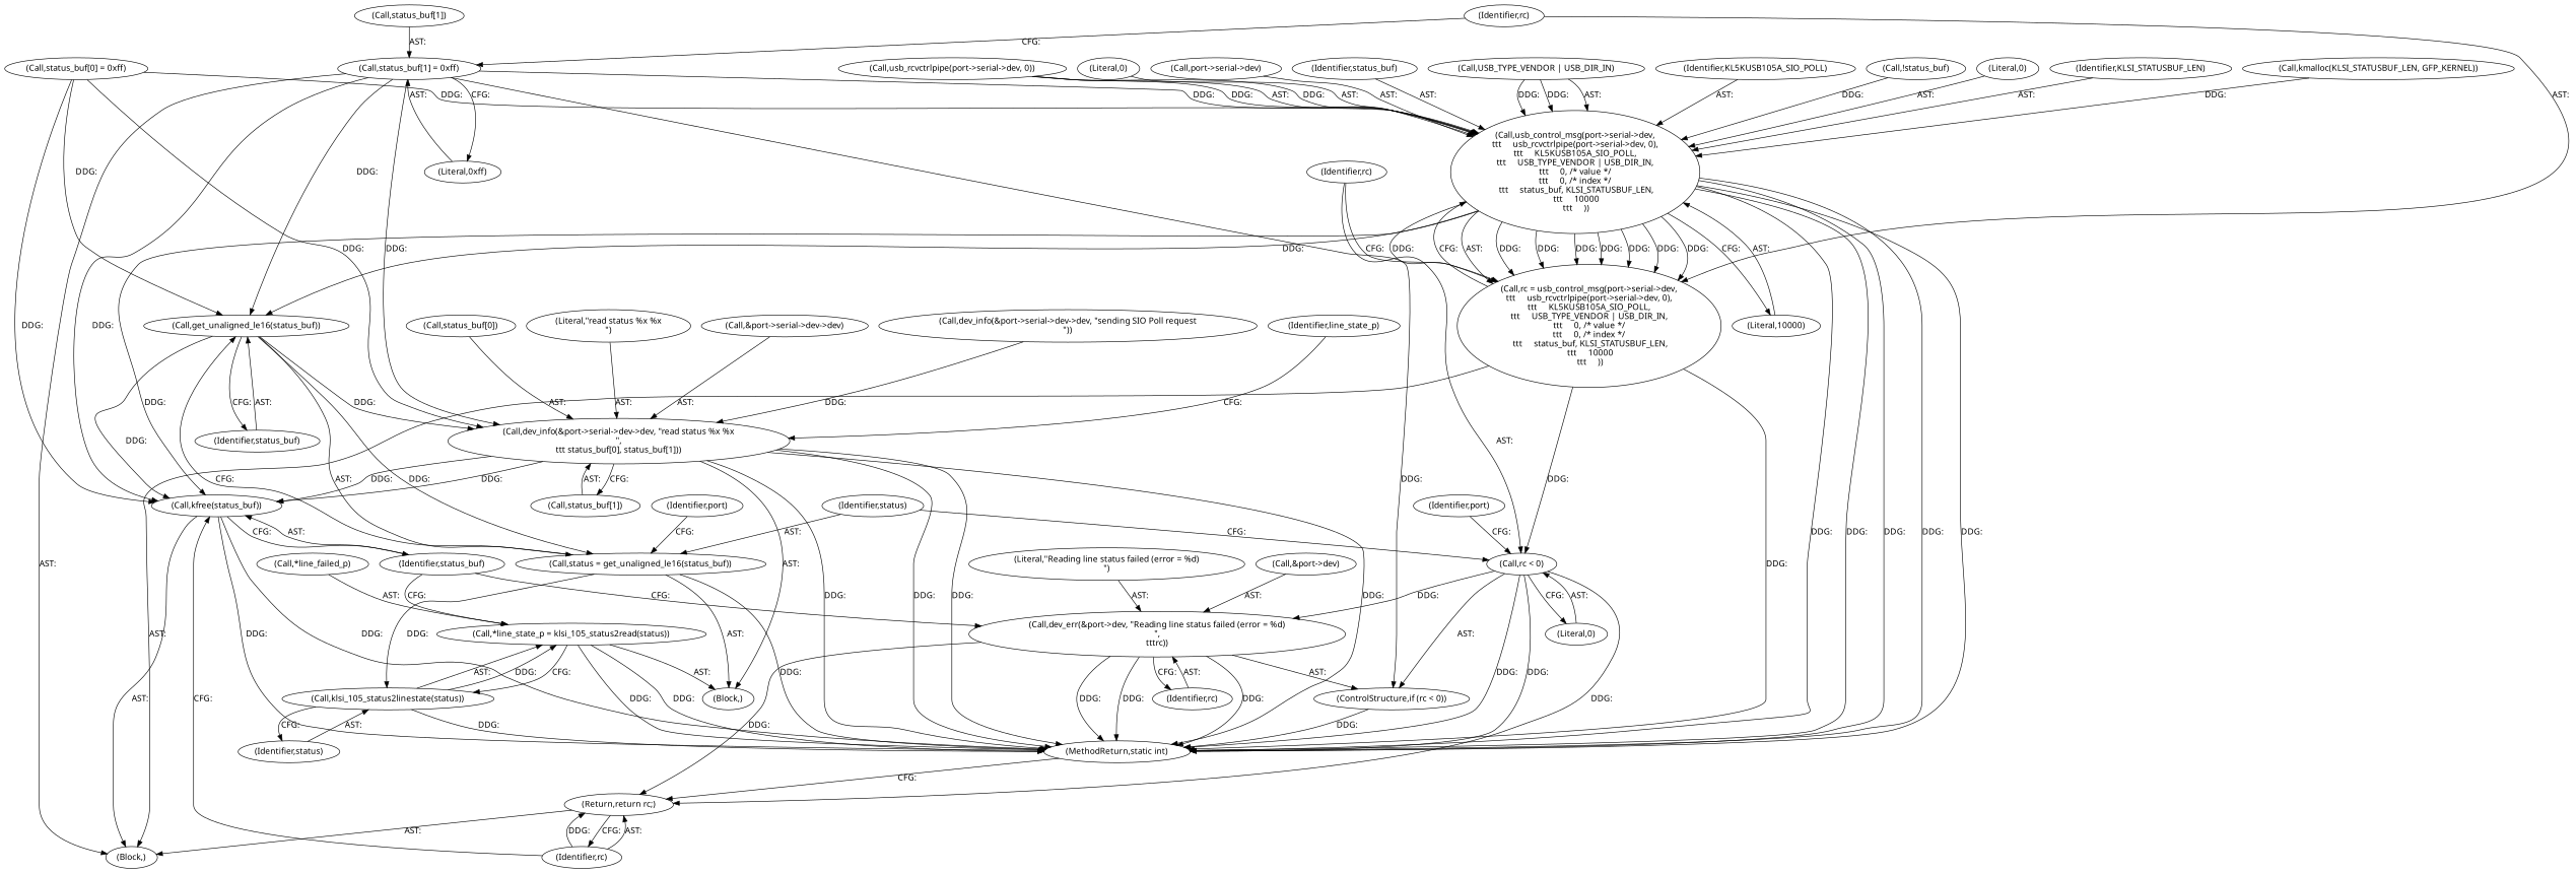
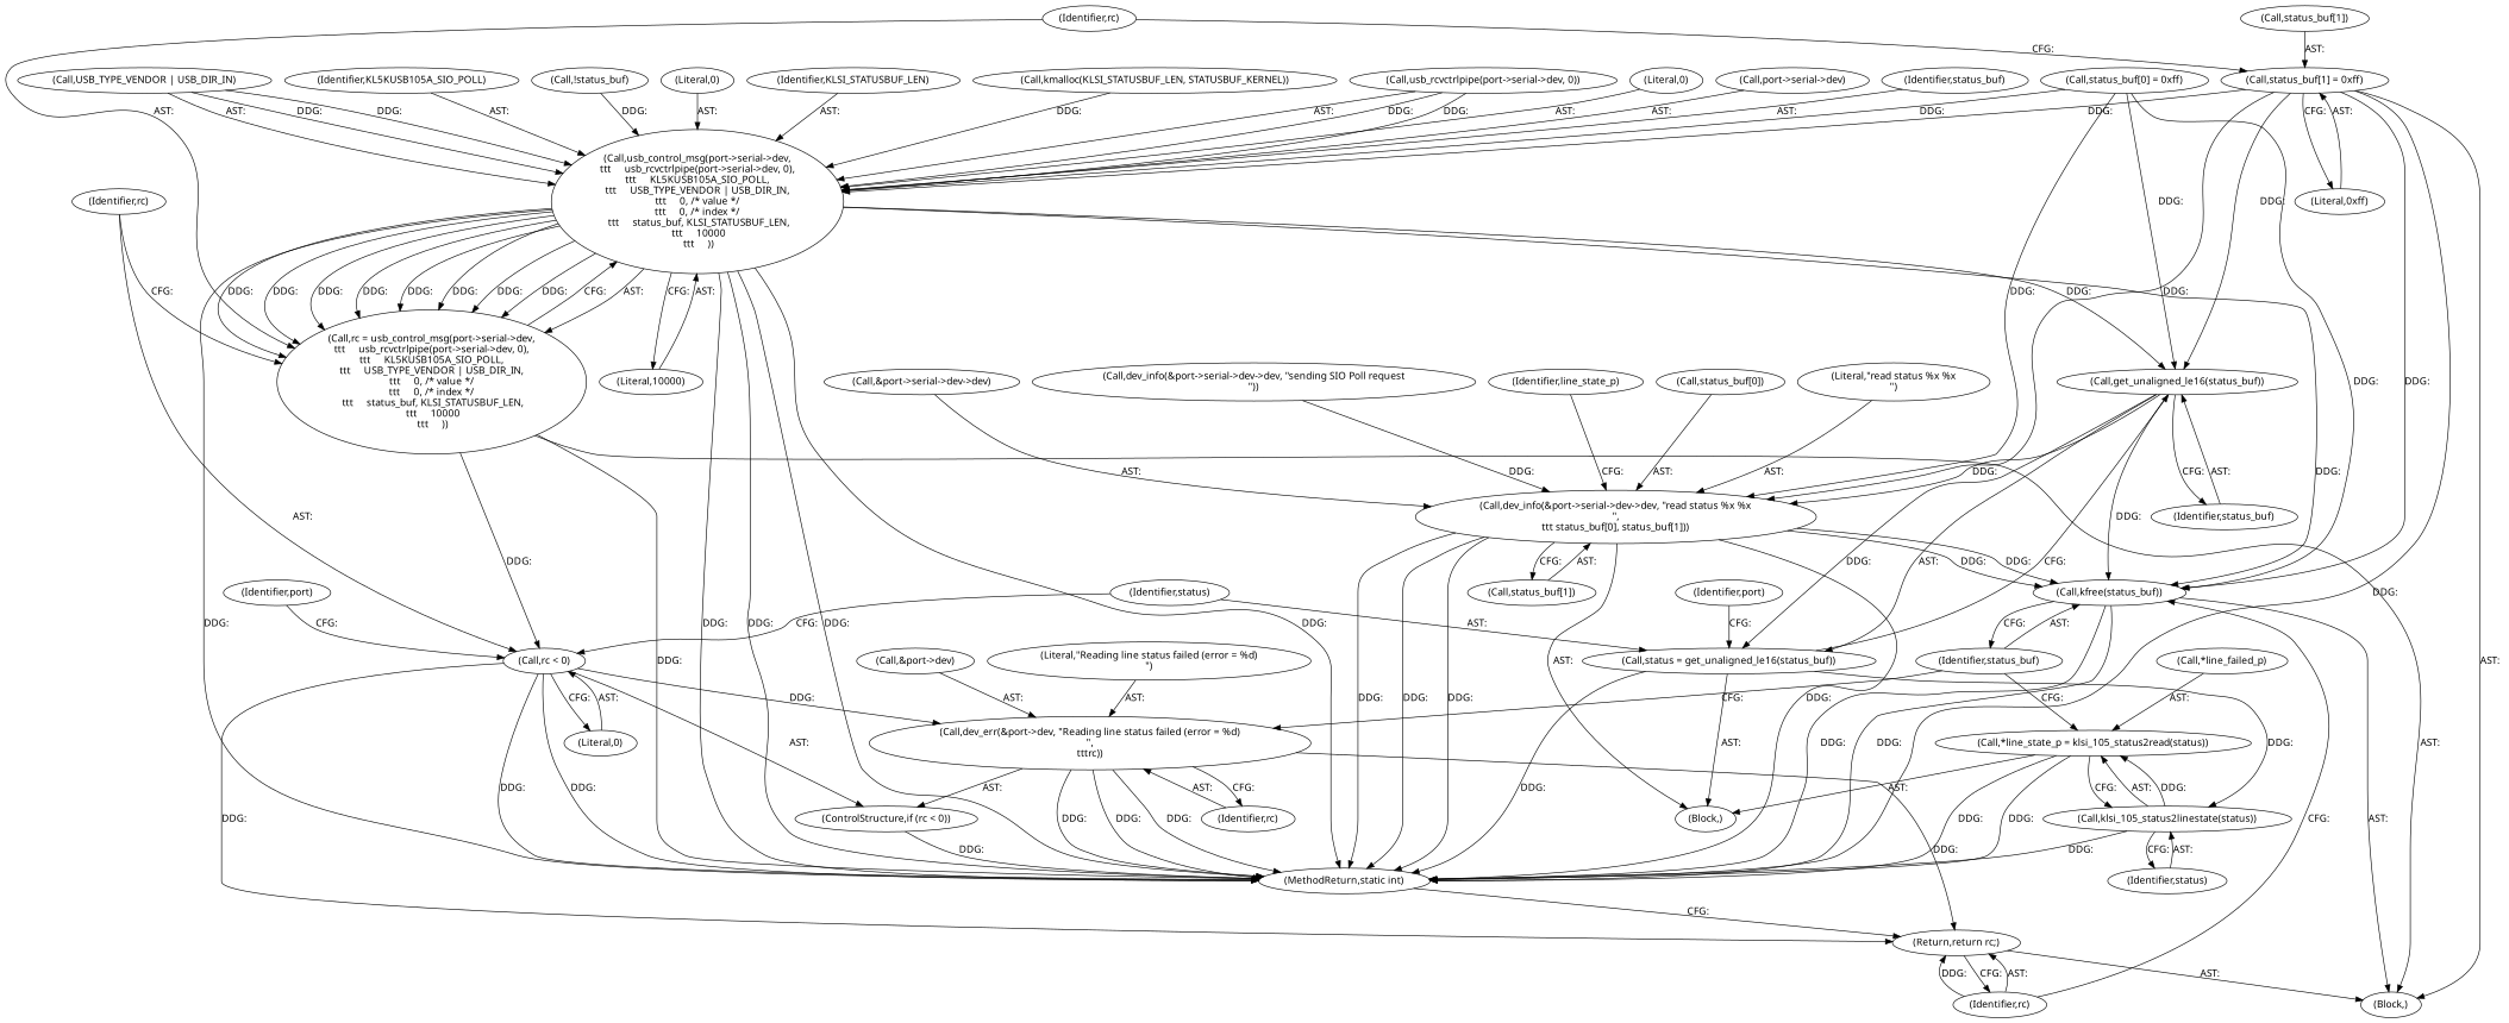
  digraph {
    fontname="Noto Sans"
    node [fontname="Noto Sans"]
    edge [fontname="Noto Sans"]
    n1 [label="(Call,status_buf[1] = 0xff)"]
    n2 [label="(Call,usb_control_msg(port->serial->dev,\n\t\t\t     usb_rcvctrlpipe(port->serial->dev, 0),\n\t\t\t     KL5KUSB105A_SIO_POLL,\n\t\t\t     USB_TYPE_VENDOR | USB_DIR_IN,\n\t\t\t     0, /* value */\n\t\t\t     0, /* index */\n \t\t\t     status_buf, KLSI_STATUSBUF_LEN,\n \t\t\t     10000\n \t\t\t     ))"]
    n3 [label="(Call,get_unaligned_le16(status_buf))"]
    n4 [label="(Call,dev_info(&port->serial->dev->dev, \"read status %x %x\n\",\n\t\t\t status_buf[0], status_buf[1]))"]
    n5 [label="(Call,kfree(status_buf))"]
    n6 [label="(Block,)"]
    n7 [label="(Literal,0xff)"]
    n8 [label="(MethodReturn,static int)"]
    n9 [label="(Call,rc = usb_control_msg(port->serial->dev,\n\t\t\t     usb_rcvctrlpipe(port->serial->dev, 0),\n\t\t\t     KL5KUSB105A_SIO_POLL,\n\t\t\t     USB_TYPE_VENDOR | USB_DIR_IN,\n\t\t\t     0, /* value */\n\t\t\t     0, /* index */\n \t\t\t     status_buf, KLSI_STATUSBUF_LEN,\n \t\t\t     10000\n \t\t\t     ))"]
    n10 [label="(Literal,10000)"]
    n11 [label="(Call,status = get_unaligned_le16(status_buf))"]
    n12 [label="(Identifier,status_buf)"]
    n13 [label="(Block,)"]
    n14 [label="(Call,status_buf[1])"]
    n15 [label="(Identifier,status_buf)"]
    n16 [label="(Return,return rc;)"]
    n17 [label="(Call,rc < 0)"]
    n18 [label="(Call,dev_err(&port->dev, \"Reading line status failed (error = %d)\n\",\n\t\t\trc))"]
    n19 [label="(ControlStructure,if (rc < 0))"]
    n20 [label="(Literal,0)"]
    n21 [label="(Identifier,rc)"]
    n22 [label="(Identifier,rc)"]
    n23 [label="(Call,klsi_105_status2linestate(status))"]
    n24 [label="(Call,*line_state_p = klsi_105_status2read(status))"]
    n25 [label="(Identifier,status)"]
    n26 [label="(Call,port->serial->dev)"]
    n27 [label="(Literal,\"Reading line status failed (error = %d)\n\")"]
    n28 [label="(Identifier,status_buf)"]
    n29 [label="(Literal,\"read status %x %x\n\")"]
    n30 [label="(Call,USB_TYPE_VENDOR | USB_DIR_IN)"]
    n31 [label="(Identifier,rc)"]
    n32 [label="(Identifier,port)"]
    n33 [label="(Identifier,KL5KUSB105A_SIO_POLL)"]
    n34 [label="(Call,!status_buf)"]
    n35 [label="(Identifier,rc)"]
    n36 [label="(Call,&port->serial->dev->dev)"]
    n37 [label="(Literal,0)"]
    n38 [label="(Call,*line_failed_p)"]
    n39 [label="(Identifier,KLSI_STATUSBUF_LEN)"]
    n40 [label="(Call,status_buf[0])"]
    n41 [label="(Identifier,port)"]
    n42 [label="(Identifier,status)"]
    n43 [label="(Call,status_buf[0] = 0xff)"]
-   n44 [label="(Call,kmalloc(KLSI_STATUSBUF_LEN, GFP_KERNEL))"]
+   n44 [label="(Call,kmalloc(KLSI_STATUSBUF_LEN, STATUSBUF_KERNEL))"]
    n45 [label="(Call,usb_rcvctrlpipe(port->serial->dev, 0))"]
    n46 [label="(Call,dev_info(&port->serial->dev->dev, \"sending SIO Poll request\n\"))"]
    n47 [label="(Literal,0)"]
    n48 [label="(Identifier,line_state_p)"]
    n49 [label="(Call,&port->dev)"]
    n50 [label="(Call,status_buf[1])"]
    n1 -> n2 [label="DDG: "]
    n1 -> n3 [label="DDG: "]
    n1 -> n4 [label="DDG: "]
    n1 -> n5 [label="DDG: "]
    n1 -> n6 [label="AST: "]
    n1 -> n7 [label="CFG: "]
-   n1 -> n19 [label="DDG: "]
+   n1 -> n8 [label="DDG: "]
    n2 -> n3 [label="DDG: "]
    n2 -> n5 [label="DDG: "]
    n2 -> n8 [label="DDG: "]
    n2 -> n8 [label="DDG: "]
    n2 -> n8 [label="DDG: "]
    n2 -> n8 [label="DDG: "]
    n2 -> n8 [label="DDG: "]
    n2 -> n9 [label="AST: "]
    n2 -> n9 [label="DDG: "]
    n2 -> n9 [label="DDG: "]
    n2 -> n9 [label="DDG: "]
    n2 -> n9 [label="DDG: "]
    n2 -> n9 [label="DDG: "]
    n2 -> n9 [label="DDG: "]
    n2 -> n9 [label="DDG: "]
    n2 -> n9 [label="DDG: "]
    n2 -> n10 [label="CFG: "]
    n3 -> n4 [label="DDG: "]
    n3 -> n5 [label="DDG: "]
    n3 -> n11 [label="AST: "]
    n3 -> n11 [label="DDG: "]
    n3 -> n12 [label="CFG: "]
    n4 -> n5 [label="DDG: "]
    n4 -> n5 [label="DDG: "]
    n4 -> n8 [label="DDG: "]
    n4 -> n8 [label="DDG: "]
    n4 -> n8 [label="DDG: "]
    n4 -> n8 [label="DDG: "]
    n4 -> n13 [label="AST: "]
    n4 -> n14 [label="CFG: "]
    n5 -> n6 [label="AST: "]
    n5 -> n8 [label="DDG: "]
    n5 -> n8 [label="DDG: "]
    n5 -> n15 [label="CFG: "]
    n7 -> n1 [label="AST: "]
    n8 -> n16 [label="CFG: "]
    n9 -> n2 [label="CFG: "]
    n9 -> n6 [label="AST: "]
    n9 -> n8 [label="DDG: "]
    n9 -> n17 [label="DDG: "]
    n10 -> n2 [label="AST: "]
    n11 -> n3 [label="CFG: "]
    n11 -> n8 [label="DDG: "]
    n11 -> n13 [label="AST: "]
    n11 -> n23 [label="DDG: "]
    n12 -> n3 [label="AST: "]
    n14 -> n4 [label="AST: "]
    n15 -> n5 [label="AST: "]
    n15 -> n18 [label="CFG: "]
    n15 -> n24 [label="CFG: "]
    n16 -> n6 [label="AST: "]
    n16 -> n22 [label="CFG: "]
    n17 -> n8 [label="DDG: "]
    n17 -> n8 [label="DDG: "]
    n17 -> n16 [label="DDG: "]
    n17 -> n18 [label="DDG: "]
    n17 -> n19 [label="AST: "]
    n17 -> n20 [label="CFG: "]
    n18 -> n8 [label="DDG: "]
    n18 -> n8 [label="DDG: "]
    n18 -> n8 [label="DDG: "]
    n18 -> n16 [label="DDG: "]
    n18 -> n19 [label="AST: "]
    n18 -> n21 [label="CFG: "]
    n19 -> n8 [label="DDG: "]
    n20 -> n17 [label="AST: "]
    n21 -> n18 [label="AST: "]
    n22 -> n5 [label="CFG: "]
    n22 -> n16 [label="AST: "]
    n22 -> n16 [label="DDG: "]
    n23 -> n8 [label="DDG: "]
    n23 -> n24 [label="AST: "]
    n23 -> n24 [label="DDG: "]
    n23 -> n25 [label="CFG: "]
    n24 -> n8 [label="DDG: "]
    n24 -> n8 [label="DDG: "]
    n24 -> n13 [label="AST: "]
    n24 -> n23 [label="CFG: "]
    n25 -> n23 [label="AST: "]
    n26 -> n2 [label="AST: "]
    n27 -> n18 [label="AST: "]
    n28 -> n2 [label="AST: "]
    n29 -> n4 [label="AST: "]
    n30 -> n2 [label="AST: "]
    n30 -> n2 [label="DDG: "]
    n30 -> n2 [label="DDG: "]
    n31 -> n1 [label="CFG: "]
    n31 -> n9 [label="AST: "]
    n32 -> n11 [label="CFG: "]
    n33 -> n2 [label="AST: "]
    n34 -> n2 [label="DDG: "]
    n35 -> n9 [label="CFG: "]
    n35 -> n17 [label="AST: "]
    n36 -> n4 [label="AST: "]
    n37 -> n2 [label="AST: "]
    n38 -> n24 [label="AST: "]
    n39 -> n2 [label="AST: "]
    n40 -> n4 [label="AST: "]
    n41 -> n17 [label="CFG: "]
    n42 -> n11 [label="AST: "]
    n42 -> n17 [label="CFG: "]
    n43 -> n2 [label="DDG: "]
    n43 -> n3 [label="DDG: "]
    n43 -> n4 [label="DDG: "]
    n43 -> n5 [label="DDG: "]
    n44 -> n2 [label="DDG: "]
    n45 -> n2 [label="AST: "]
    n45 -> n2 [label="DDG: "]
    n45 -> n2 [label="DDG: "]
    n46 -> n4 [label="DDG: "]
    n47 -> n2 [label="AST: "]
    n48 -> n4 [label="CFG: "]
    n49 -> n18 [label="AST: "]
    n50 -> n1 [label="AST: "]
  }
